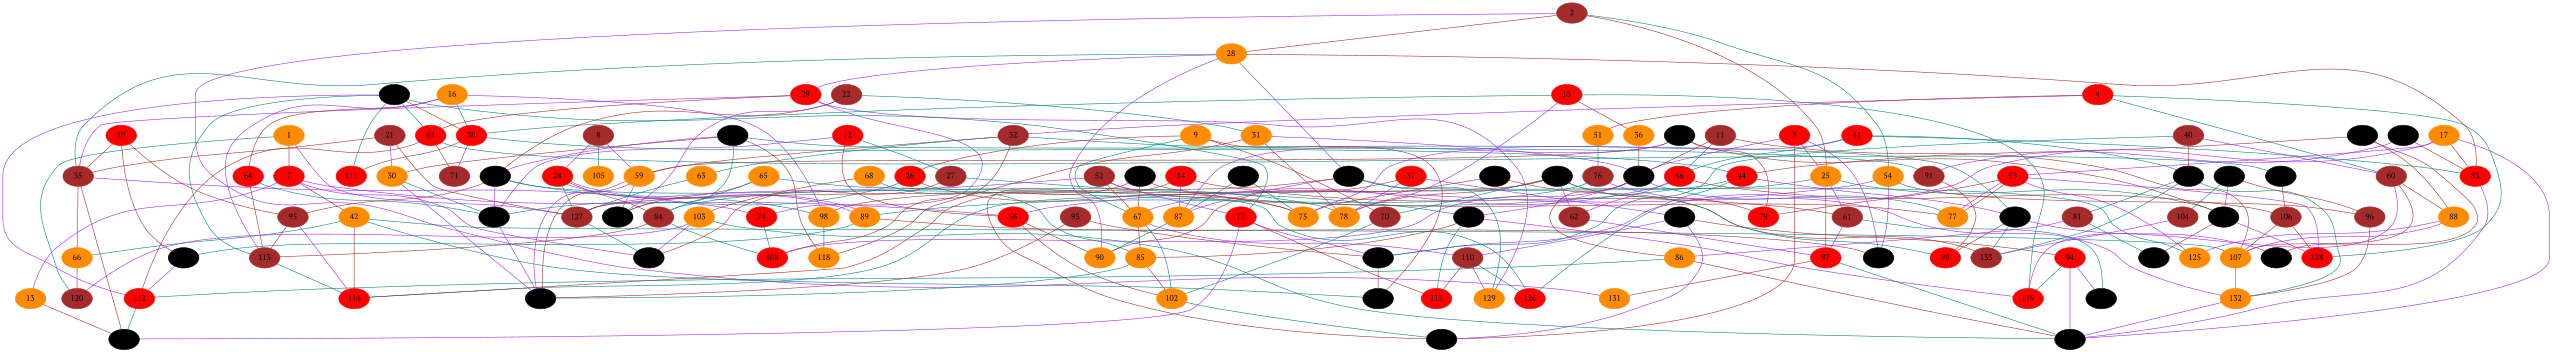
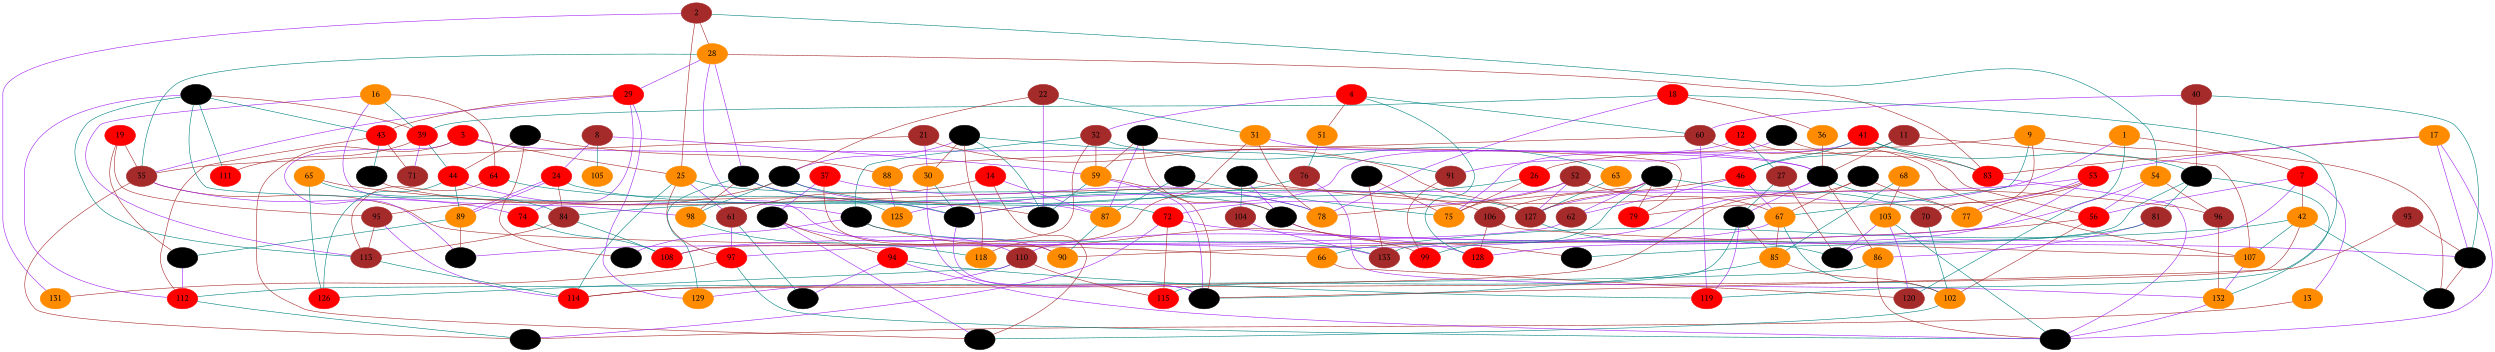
  graph {
    fontname="PT Serif"
    node [color=darkorange fontname="PT Serif" style=filled]
    edge [color=brown fontname="PT Serif"]
    7 [color=red]
    1
    120 [color=brown]
    127 [color=brown]
    13
    42
    56 [color=red]
    130 [color=black]
    2 [color=brown]
    25
    28
    54
    131
    55 [color=black]
    61 [color=brown]
    97 [color=red]
    114 [color=red]
    83 [color=red]
    35 [color=brown]
    29 [color=red]
    33 [color=black]
    90
    109 [color=black]
    96 [color=brown]
    3 [color=red]
    47 [color=black]
    121 [color=black]
    73 [color=black]
    108 [color=red]
    77
    86
    4 [color=red]
    32 [color=brown]
    51
    60 [color=brown]
    128 [color=red]
    59
    50 [color=black]
    63
    76 [color=brown]
    107
    88
    119 [color=red]
    5 [color=black]
    75
    87
    6 [color=black]
    79 [color=red]
    117 [color=black]
    80 [color=black]
    123 [color=black]
    116 [color=black]
    124 [color=black]
    66
    102
    8 [color=brown]
    24 [color=red]
    105
    84 [color=brown]
    89
    26 [color=red]
    9
    67
    70 [color=brown]
    82 [color=black]
    110 [color=brown]
    85
    10 [color=black]
    30
    69 [color=black]
    91 [color=brown]
    118
    98
    78
    95 [color=brown]
    99 [color=red]
    11 [color=brown]
    46 [color=red]
    62 [color=brown]
    106 [color=brown]
    132
    12 [color=red]
    27 [color=brown]
    14 [color=red]
    122 [color=black]
    15 [color=black]
    44 [color=red]
    58 [color=black]
    126 [color=red]
    125
    39 [color=red]
    16
    64 [color=red]
    113 [color=brown]
    111 [color=red]
    71 [color=brown]
    53 [color=red]
    17
    100 [color=black]
    134 [color=black]
    18 [color=red]
    36
    19 [color=red]
    101 [color=black]
    74 [color=red]
    112 [color=red]
    20 [color=black]
    133 [color=brown]
    21 [color=brown]
    22 [color=brown]
    31
    23 [color=black]
    104 [color=brown]
    115 [color=red]
    43 [color=red]
    129
    92 [color=black]
    34 [color=black]
    37 [color=red]
    49 [color=black]
    94 [color=red]
    38 [color=black]
    72 [color=red]
    40 [color=brown]
    48 [color=black]
    81 [color=brown]
    41 [color=red]
    45 [color=black]
    52 [color=brown]
    57 [color=black]
    65
    68
    103
    93 [color=brown]
    7 -- 13 [color=purple]
    7 -- 42
    7 -- 56 [color=purple]
    7 -- 130 [color=purple]
    1 -- 7
    1 -- 120 [color=teal]
    1 -- 127 [color=purple]
    127 -- 130 [color=teal]
    13 -- 116
    42 -- 114
    42 -- 107 [color=teal]
    42 -- 124 [color=teal]
    42 -- 66 [color=teal]
    56 -- 90
    56 -- 102
    2 -- 25
    2 -- 28
    2 -- 54 [color=teal]
    2 -- 131 [color=purple]
    25 -- 55 [color=teal]
    25 -- 61 [color=purple]
    25 -- 97
    25 -- 114 [color=teal]
    28 -- 83
    28 -- 35 [color=teal]
    28 -- 29 [color=purple]
    28 -- 33 [color=purple]
    28 -- 90 [color=purple]
    54 -- 56 [color=purple]
    54 -- 109 [color=purple]
    54 -- 96
    55 -- 128 [color=purple]
    55 -- 117
    61 -- 97 [color=purple]
    61 -- 122 [color=teal]
    97 -- 131
    97 -- 134 [color=teal]
    83 -- 134 [color=purple]
    35 -- 116
    35 -- 66
    35 -- 74 [color=purple]
    29 -- 35 [color=purple]
    29 -- 74 [color=purple]
    29 -- 43
    29 -- 129 [color=purple]
    33 -- 87 [color=purple]
    33 -- 98
    33 -- 125 [color=teal]
    33 -- 129 [color=teal]
    96 -- 132
    3 -- 25
    3 -- 109 [color=purple]
    3 -- 47 [color=purple]
    3 -- 121
    47 -- 73 [color=purple]
    47 -- 108 [color=purple]
    47 -- 77 [color=teal]
    47 -- 86
    73 -- 119 [color=purple]
    73 -- 85
    73 -- 115 [color=teal]
    86 -- 134
    86 -- 112 [color=teal]
    4 -- 32 [color=purple]
    4 -- 51
    4 -- 60 [color=teal]
    4 -- 128 [color=teal]
    32 -- 108
    32 -- 59
    32 -- 50 [color=teal]
    32 -- 63 [color=teal]
    51 -- 76 [color=teal]
    60 -- 107
    60 -- 88
    60 -- 119 [color=purple]
    59 -- 80 [color=teal]
    59 -- 123 [color=purple]
    59 -- 123
    50 -- 99
    50 -- 58 [color=purple]
    50 -- 133 [color=teal]
    63 -- 127 [color=teal]
    76 -- 84 [color=teal]
    76 -- 132 [color=purple]
    107 -- 132 [color=purple]
-   88 -- 107 [color=purple]
    88 -- 125 [color=purple]
    5 -- 75 [color=teal]
    5 -- 87 [color=teal]
    87 -- 90 [color=teal]
    6 -- 55
    6 -- 59
    6 -- 87 [color=purple]
    6 -- 79
    66 -- 120
    102 -- 121 [color=teal]
    8 -- 59 [color=purple]
    8 -- 24 [color=purple]
    8 -- 105 [color=teal]
    24 -- 127 [color=teal]
    24 -- 84
    24 -- 89 [color=purple]
    24 -- 89 [color=purple]
    84 -- 108 [color=teal]
    84 -- 113
    89 -- 109
    89 -- 101 [color=teal]
    26 -- 75
    26 -- 82 [color=teal]
    9 -- 124
    9 -- 26
    9 -- 67 [color=teal]
    9 -- 70
    67 -- 102 [color=teal]
    67 -- 110 [color=purple]
    67 -- 85
    70 -- 102 [color=teal]
    82 -- 123 [color=purple]
    110 -- 126 [color=teal]
    110 -- 115
    110 -- 129 [color=purple]
    85 -- 123 [color=teal]
    85 -- 102
    10 -- 80 [color=teal]
    10 -- 30
    10 -- 69 [color=purple]
    10 -- 91 [color=teal]
    10 -- 118
    30 -- 123 [color=purple]
    30 -- 82 [color=teal]
    69 -- 82 [color=purple]
    69 -- 98 [color=teal]
    69 -- 78 [color=teal]
    69 -- 95
    91 -- 99
    98 -- 118 [color=teal]
    95 -- 114 [color=purple]
    95 -- 113
    11 -- 47
    11 -- 107
    11 -- 46 [color=teal]
    46 -- 67 [color=purple]
    46 -- 62 [color=purple]
    46 -- 106
    62 -- 97 [color=purple]
    106 -- 128
    106 -- 107
    132 -- 134 [color=purple]
    12 -- 56
    12 -- 82 [color=purple]
    12 -- 27 [color=teal]
    27 -- 130
    27 -- 73 [color=teal]
    14 -- 61
    14 -- 121
    14 -- 87 [color=purple]
    15 -- 88
    15 -- 44
    15 -- 58
    44 -- 50 [color=purple]
    44 -- 89 [color=teal]
    44 -- 126 [color=teal]
    39 -- 44 [color=teal]
    39 -- 111
    39 -- 71 [color=purple]
    16 -- 98 [color=purple]
    16 -- 39 [color=teal]
    16 -- 64
    16 -- 113 [color=purple]
    64 -- 82 [color=teal]
    64 -- 113
    113 -- 114 [color=teal]
    53 -- 77 [color=purple]
    53 -- 77
    53 -- 128 [color=purple]
    53 -- 79
    53 -- 125 [color=purple]
    17 -- 83
    17 -- 53 [color=purple]
    17 -- 100 [color=purple]
    17 -- 134 [color=purple]
    100 -- 124
    18 -- 119 [color=teal]
    18 -- 78 [color=purple]
    18 -- 39 [color=teal]
    18 -- 36
    36 -- 47
    19 -- 35
    19 -- 95
    19 -- 101
    101 -- 112 [color=purple]
    74 -- 108 [color=teal]
    112 -- 116 [color=teal]
    20 -- 75
    20 -- 133
    21 -- 127
    21 -- 35
    21 -- 30 [color=purple]
    22 -- 80 [color=purple]
    22 -- 69
    22 -- 31 [color=teal]
    31 -- 47 [color=purple]
    31 -- 118
    31 -- 78
    23 -- 55 [color=purple]
    23 -- 96
    23 -- 104 [color=teal]
    104 -- 133 [color=purple]
    43 -- 71
    43 -- 112
    43 -- 92 [color=teal]
    92 -- 106
    34 -- 83
    34 -- 91 [color=purple]
    37 -- 90
    37 -- 78 [color=purple]
    37 -- 49 [color=purple]
    49 -- 121 [color=purple]
    49 -- 110 [color=purple]
    49 -- 94
    94 -- 119 [color=teal]
    94 -- 122 [color=purple]
    94 -- 134 [color=purple]
    38 -- 39
    38 -- 113 [color=teal]
    38 -- 111 [color=teal]
    38 -- 112 [color=purple]
    38 -- 43 [color=teal]
    38 -- 72 [color=teal]
    72 -- 116 [color=purple]
    72 -- 100 [color=purple]
    72 -- 115
    40 -- 60 [color=purple]
    40 -- 100 [color=teal]
    40 -- 48
    48 -- 132 [color=teal]
    48 -- 133 [color=teal]
    48 -- 81 [color=teal]
    81 -- 86 [color=purple]
    81 -- 117 [color=teal]
    41 -- 83 [color=teal]
    41 -- 75 [color=purple]
    41 -- 46 [color=teal]
    41 -- 48 [color=teal]
    45 -- 114
    45 -- 77
    45 -- 67
    52 -- 127 [color=purple]
    52 -- 75
    52 -- 67
    52 -- 72 [color=purple]
    57 -- 127
    57 -- 79
    57 -- 70 [color=teal]
    57 -- 78
    57 -- 99 [color=teal]
    57 -- 62 [color=purple]
    65 -- 80
    65 -- 84 [color=teal]
    65 -- 126 [color=teal]
    68 -- 85 [color=teal]
    68 -- 103
    103 -- 120 [color=purple]
    103 -- 130 [color=purple]
    103 -- 134 [color=teal]
    93 -- 123
    93 -- 100
  }
